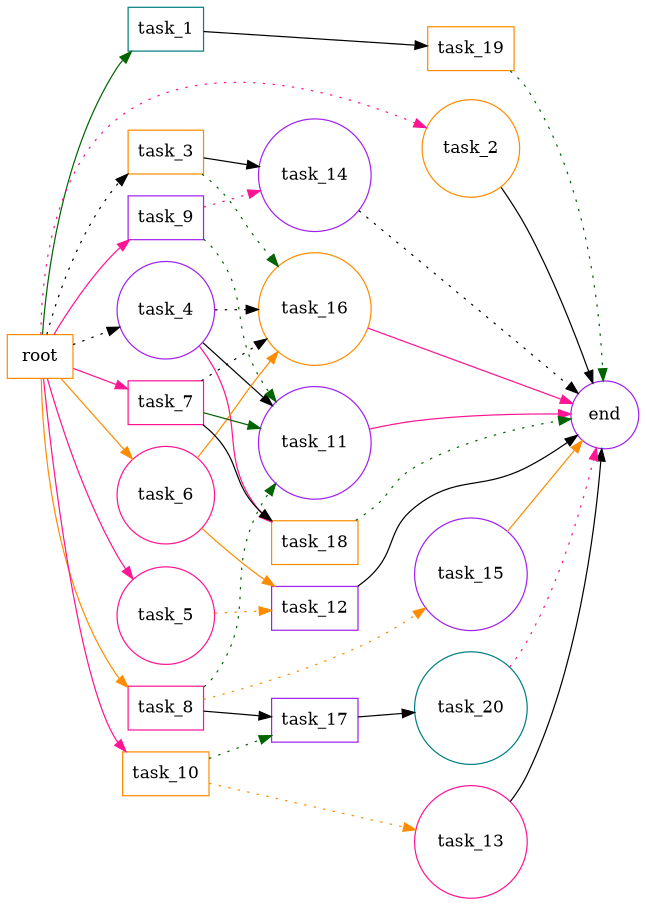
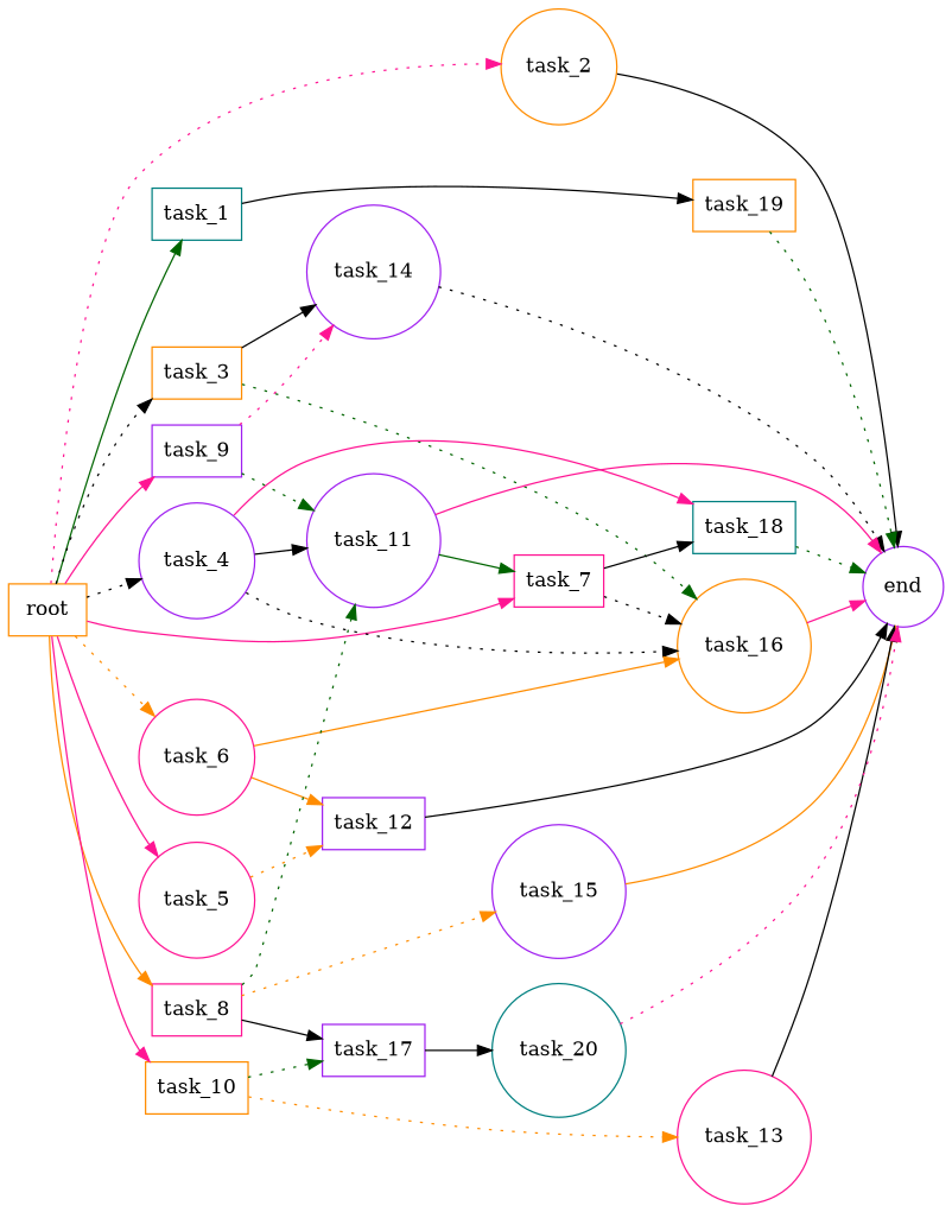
  digraph {
    rankdir=LR
    node [color=purple shape=box]
    edge [color=black style=solid]
    root [color=darkorange]
    task_1 [color=teal]
    task_2 [color=darkorange shape=circle]
    task_3 [color=darkorange]
    task_4 [shape=circle]
    task_5 [color=deeppink shape=circle]
    task_6 [color=deeppink shape=circle]
    task_7 [color=deeppink]
    task_8 [color=deeppink]
    task_9
    task_10 [color=darkorange]
    task_19 [color=darkorange]
    end [shape=circle]
    task_14 [shape=circle]
    task_16 [color=darkorange shape=circle]
    task_11 [shape=circle]
-   task_18 [color=darkorange]
+   task_18 [color=teal]
    task_12
    task_15 [shape=circle]
    task_17
    task_13 [color=deeppink shape=circle]
    task_20 [color=teal shape=circle]
    root -> task_1 [color=darkgreen]
    root -> task_2 [color=deeppink style=dotted]
    root -> task_3 [style=dotted]
    root -> task_4 [style=dotted]
    root -> task_5 [color=deeppink]
-   root -> task_6 [color=darkorange]
+   root -> task_6 [color=darkorange style=dotted]
    root -> task_7 [color=deeppink]
    root -> task_8 [color=darkorange]
    root -> task_9 [color=deeppink]
    root -> task_10 [color=deeppink]
    task_1 -> task_19
    task_2 -> end
    task_3 -> task_14
    task_3 -> task_16 [color=darkgreen style=dotted]
    task_4 -> task_16 [style=dotted]
    task_4 -> task_11
    task_4 -> task_18 [color=deeppink]
    task_5 -> task_12 [color=darkorange style=dotted]
    task_6 -> task_16 [color=darkorange]
    task_6 -> task_12 [color=darkorange]
    task_7 -> task_16 [style=dotted]
-   task_7 -> task_11 [color=darkgreen]
+   task_11 -> task_7 [color=darkgreen]
    task_7 -> task_18
    task_8 -> task_11 [color=darkgreen style=dotted]
    task_8 -> task_15 [color=darkorange style=dotted]
    task_8 -> task_17
    task_9 -> task_14 [color=deeppink style=dotted]
    task_9 -> task_11 [color=darkgreen style=dotted]
    task_10 -> task_17 [color=darkgreen style=dotted]
    task_10 -> task_13 [color=darkorange style=dotted]
    task_19 -> end [color=darkgreen style=dotted]
    task_14 -> end [style=dotted]
    task_16 -> end [color=deeppink]
    task_11 -> end [color=deeppink]
    task_18 -> end [color=darkgreen style=dotted]
    task_12 -> end
    task_15 -> end [color=darkorange]
    task_17 -> task_20
    task_13 -> end
    task_20 -> end [color=deeppink style=dotted]
  }
